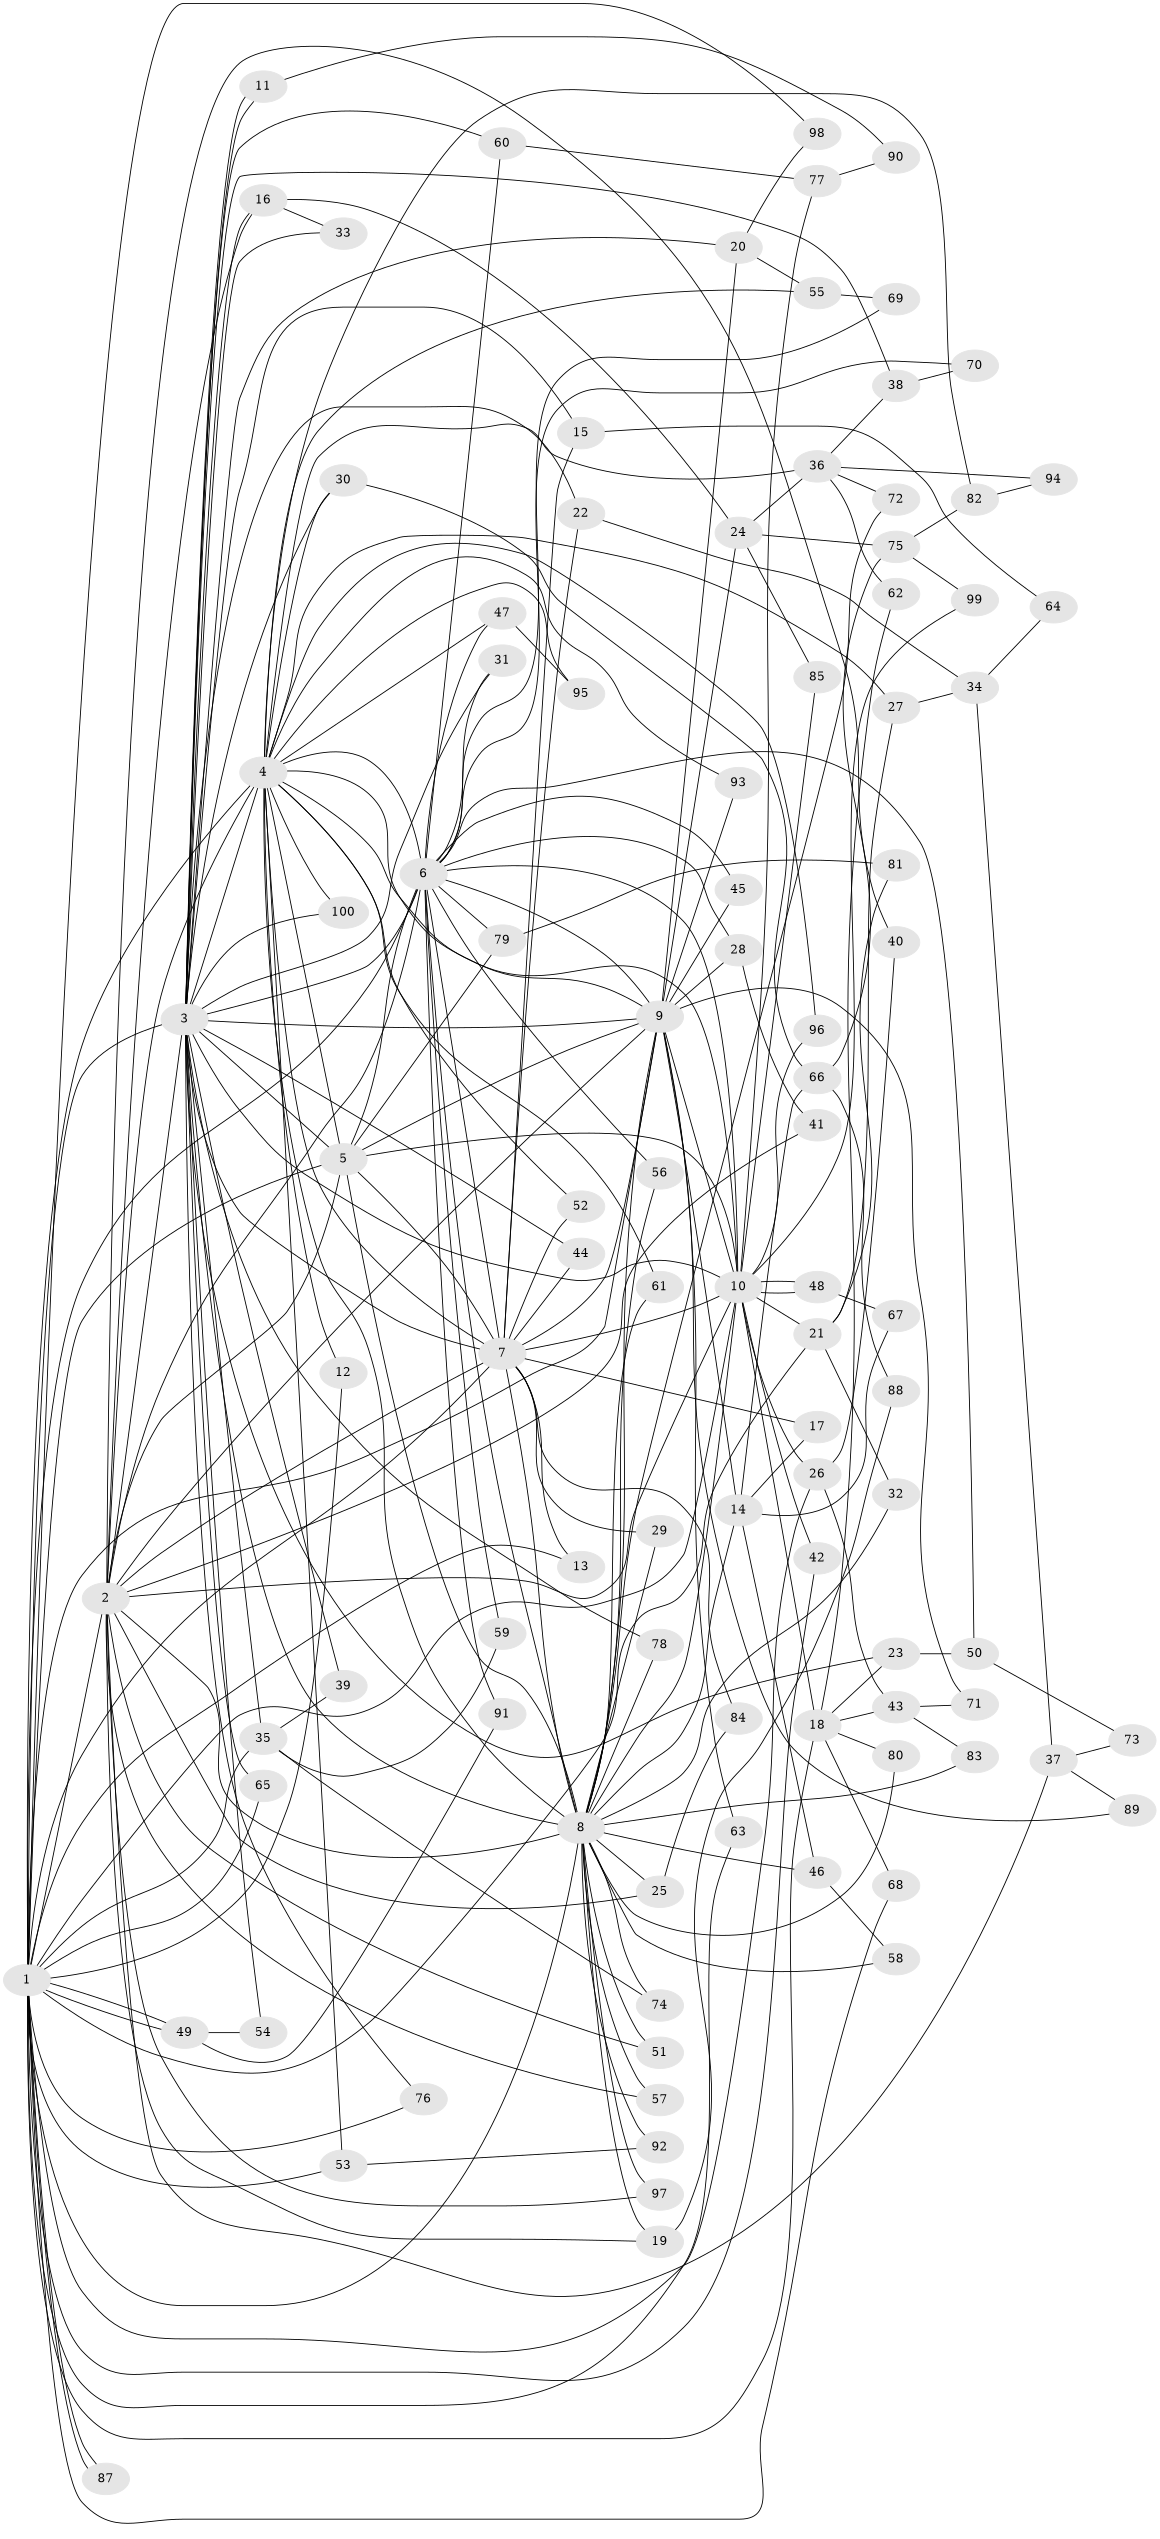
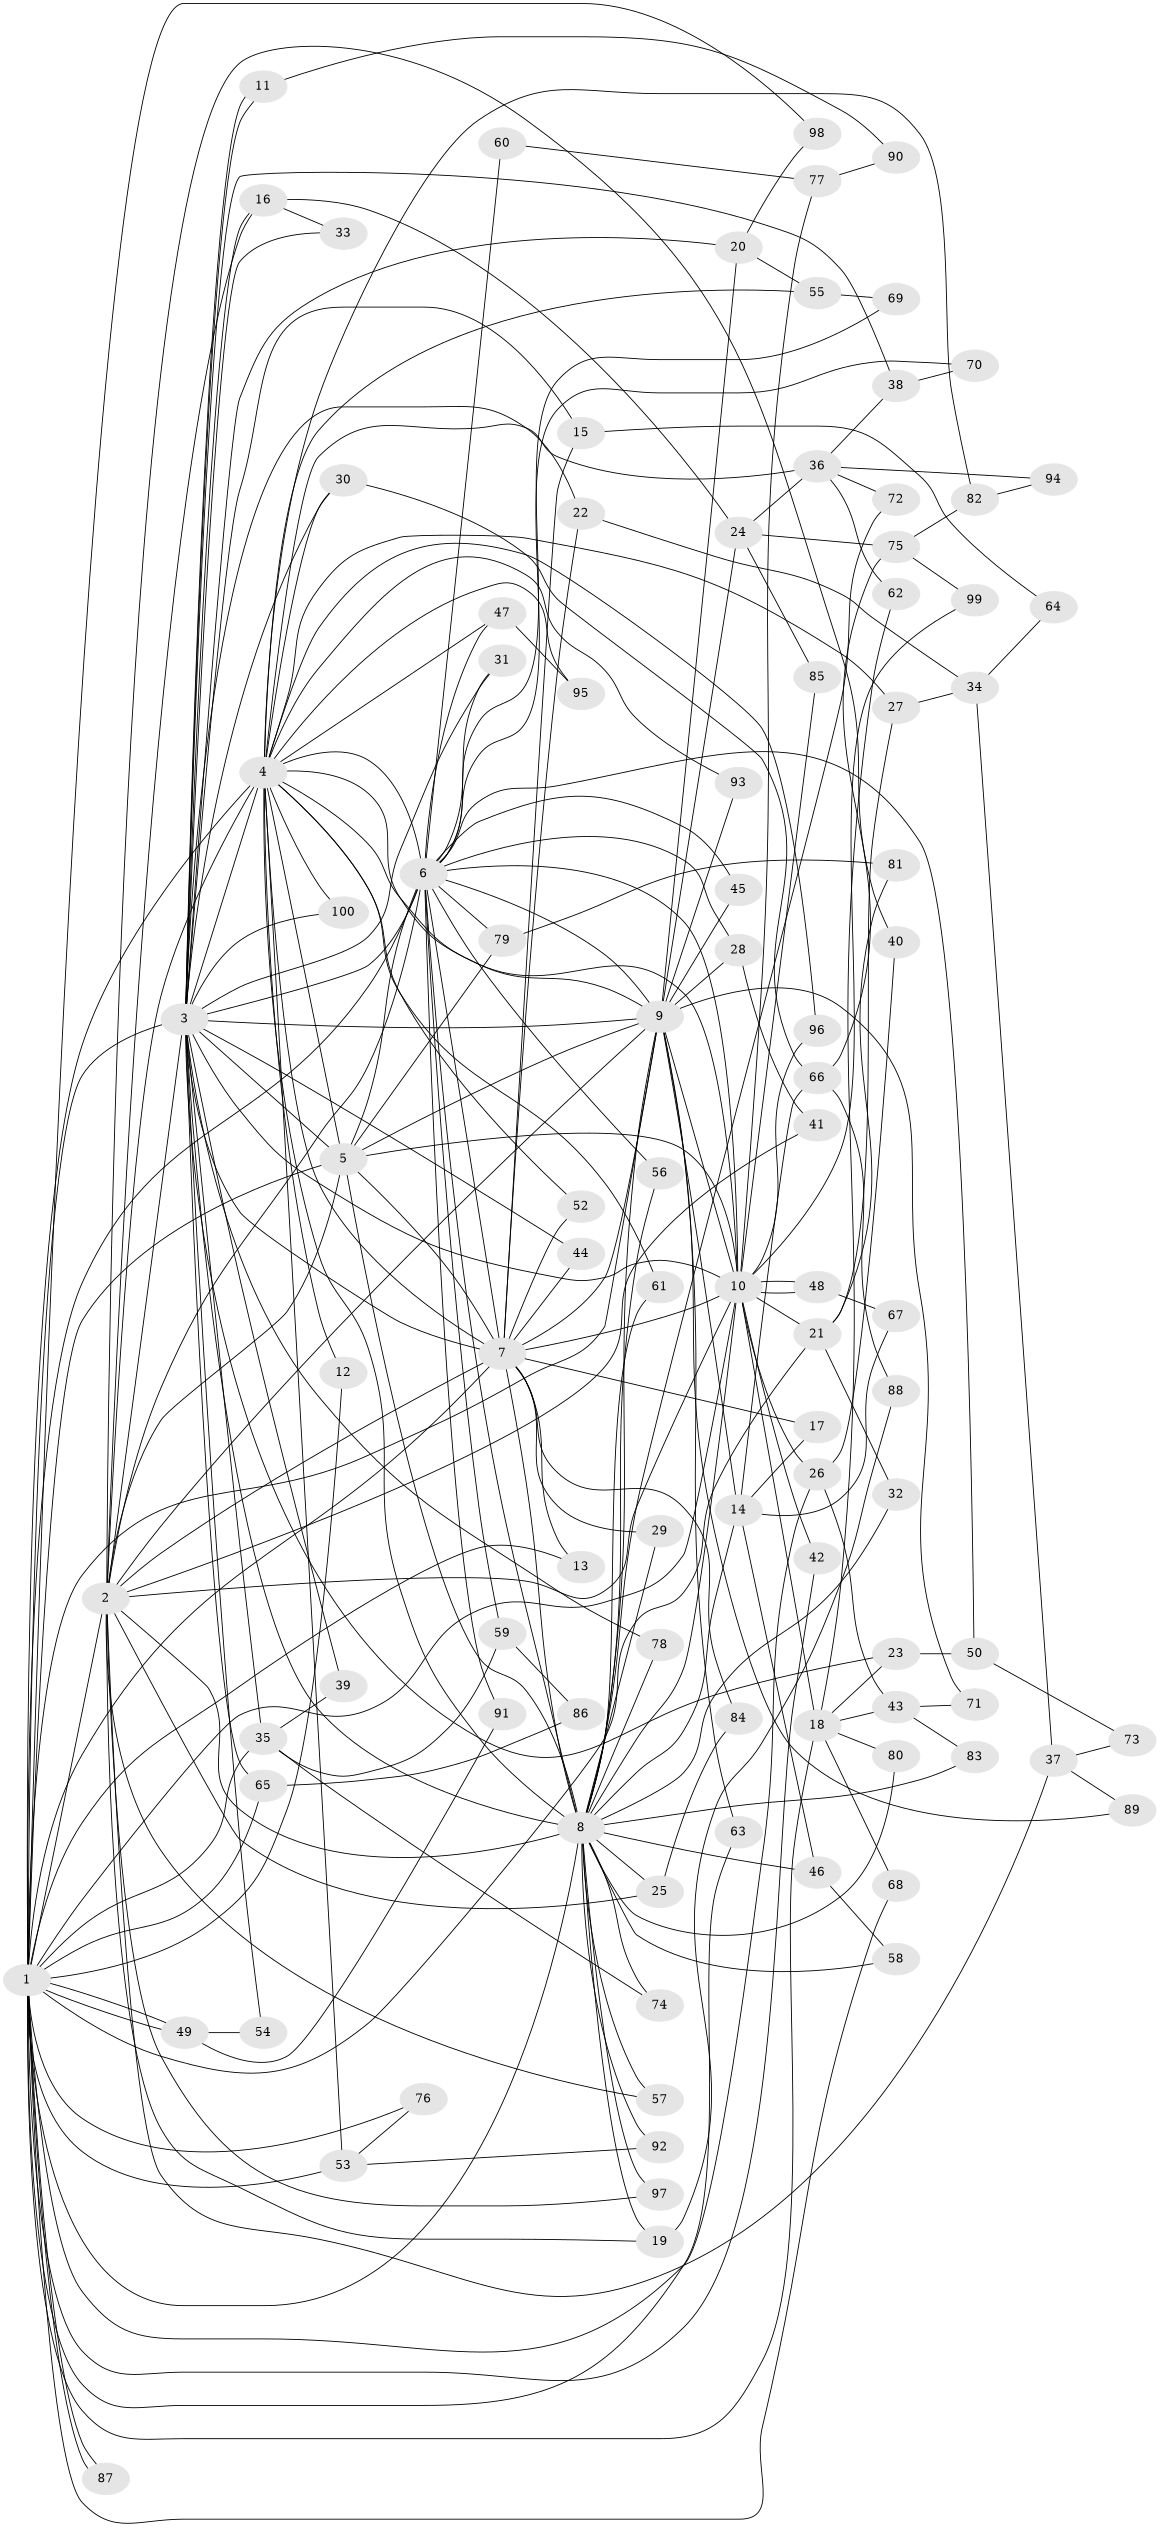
  graph {
    rankdir=LR
    node [color=gray90 style=filled]
    1
    2
    3
    4
    5
    6
    7
    8
    9
    10
    12
    13
    18
    21
    26
    35
    42
    49
    53
    63
    65
    68
    76
    87
    98
    16
    19
    25
    37
    40
    41
-   51
    57
    97
    11
    15
    20
    22
    23
    30
    31
    33
    38
    39
    44
    54
    60
    78
    100
    27
    36
    47
    52
    55
    61
    82
    93
    95
    96
    79
    28
    45
    50
    56
    59
    69
    70
    91
    17
    29
    84
    14
    32
    46
    58
    72
    74
    80
    83
    92
    24
    71
    89
    48
    77
    85
    99
    43
    62
    81
+   86
    88
    73
    90
    64
    34
    66
    94
    67
    75
    1 -- 2
    1 -- 3
    1 -- 4
    1 -- 5
    1 -- 6
    1 -- 7
    1 -- 8
    1 -- 9
    1 -- 10
    1 -- 12
    1 -- 13
    1 -- 18
    1 -- 21
    1 -- 26
    1 -- 35
    1 -- 42
    1 -- 49
    1 -- 49
    1 -- 53
    1 -- 63
    1 -- 65
    1 -- 68
    1 -- 76
    1 -- 87
    1 -- 87
    1 -- 98
    2 -- 3
    2 -- 4
    2 -- 5
    2 -- 6
    2 -- 7
    2 -- 8
    2 -- 9
    2 -- 10
    2 -- 16
    2 -- 19
    2 -- 25
    2 -- 37
    2 -- 40
    2 -- 41
-   2 -- 51
    2 -- 57
    2 -- 97
    3 -- 4
    3 -- 5
    3 -- 6
    3 -- 7
    3 -- 8
    3 -- 9
    3 -- 10
    3 -- 35
    3 -- 65
-   3 -- 76
+   53 -- 76
    3 -- 16
    3 -- 11
    3 -- 11
    3 -- 15
    3 -- 20
    3 -- 22
    3 -- 23
    3 -- 30
    3 -- 31
    3 -- 33
    3 -- 38
    3 -- 39
    3 -- 44
    3 -- 54
-   3 -- 60
    3 -- 78
    3 -- 100
    4 -- 5
    4 -- 6
    4 -- 7
    4 -- 8
    4 -- 9
    4 -- 10
    4 -- 12
    4 -- 53
    4 -- 30
    4 -- 100
    4 -- 27
    4 -- 36
    4 -- 47
    4 -- 52
    4 -- 55
    4 -- 61
    4 -- 82
    4 -- 93
    4 -- 95
    4 -- 96
    5 -- 6
    5 -- 7
    5 -- 8
    5 -- 9
    5 -- 10
    5 -- 79
    6 -- 7
    6 -- 8
    6 -- 9
    6 -- 10
    6 -- 31
    6 -- 60
    6 -- 47
    6 -- 79
    6 -- 28
    6 -- 45
    6 -- 50
    6 -- 56
    6 -- 59
    6 -- 69
    6 -- 70
    6 -- 91
    7 -- 8
    7 -- 9
    7 -- 10
    7 -- 13
    7 -- 15
    7 -- 22
    7 -- 44
    7 -- 52
    7 -- 17
    7 -- 29
    7 -- 84
    8 -- 9
    8 -- 10
    8 -- 19
    8 -- 25
-   8 -- 51
    8 -- 57
    8 -- 97
    8 -- 78
    8 -- 61
    8 -- 56
    8 -- 29
    8 -- 14
    8 -- 32
    8 -- 46
    8 -- 58
    8 -- 72
    8 -- 74
    8 -- 80
    8 -- 83
    8 -- 92
    9 -- 10
    9 -- 63
    9 -- 20
    9 -- 93
    9 -- 28
    9 -- 45
    9 -- 14
    9 -- 24
    9 -- 71
    9 -- 89
    10 -- 18
    10 -- 21
    10 -- 26
    10 -- 42
    10 -- 96
    10 -- 48
    10 -- 48
    10 -- 77
    10 -- 85
    10 -- 99
    18 -- 68
    18 -- 23
    18 -- 80
    18 -- 43
    18 -- 62
    21 -- 27
    21 -- 32
    21 -- 81
    26 -- 40
    26 -- 43
    35 -- 39
    35 -- 59
    35 -- 74
    49 -- 54
    49 -- 91
    53 -- 92
+   65 -- 86
    16 -- 33
    16 -- 24
    19 -- 88
    25 -- 84
    37 -- 89
    37 -- 73
    11 -- 90
    15 -- 64
    20 -- 98
    20 -- 55
    22 -- 34
    23 -- 50
    30 -- 66
    38 -- 70
    60 -- 77
    27 -- 34
    36 -- 38
    36 -- 72
    36 -- 62
    36 -- 94
    47 -- 95
    55 -- 69
    82 -- 94
    79 -- 81
    28 -- 41
    50 -- 73
+   59 -- 86
    14 -- 17
    14 -- 46
    14 -- 66
    14 -- 67
    46 -- 58
    24 -- 36
    24 -- 85
    24 -- 75
    48 -- 67
    77 -- 90
    43 -- 83
    43 -- 71
    34 -- 37
    34 -- 64
    66 -- 88
    66 -- 75
    75 -- 82
    75 -- 99
  }
